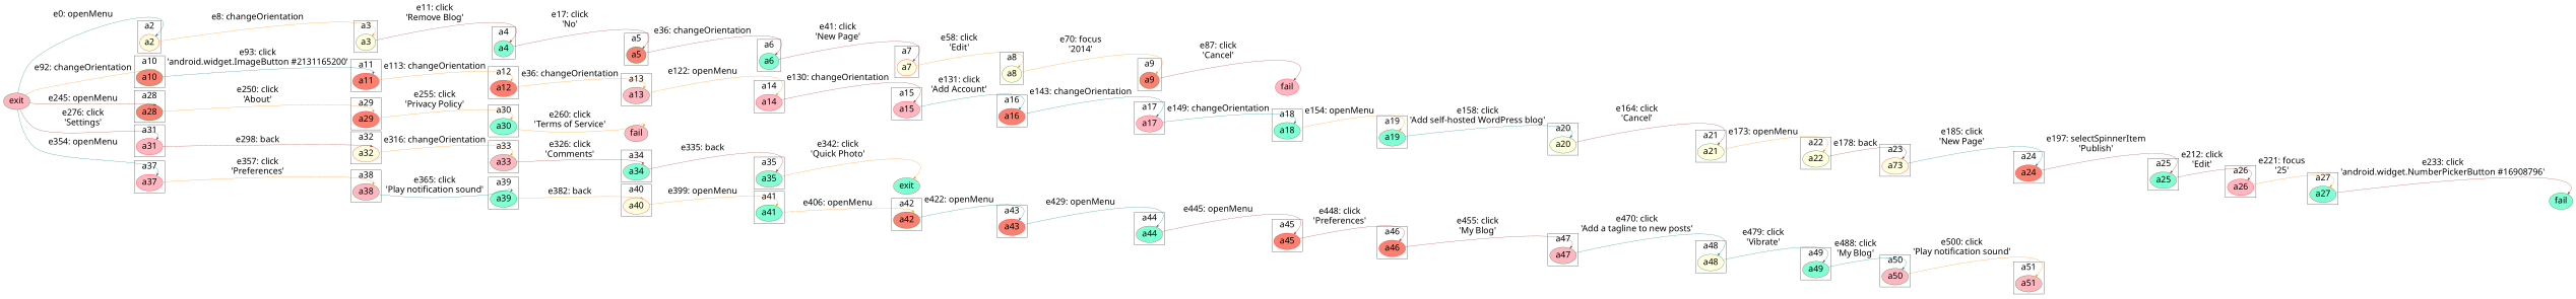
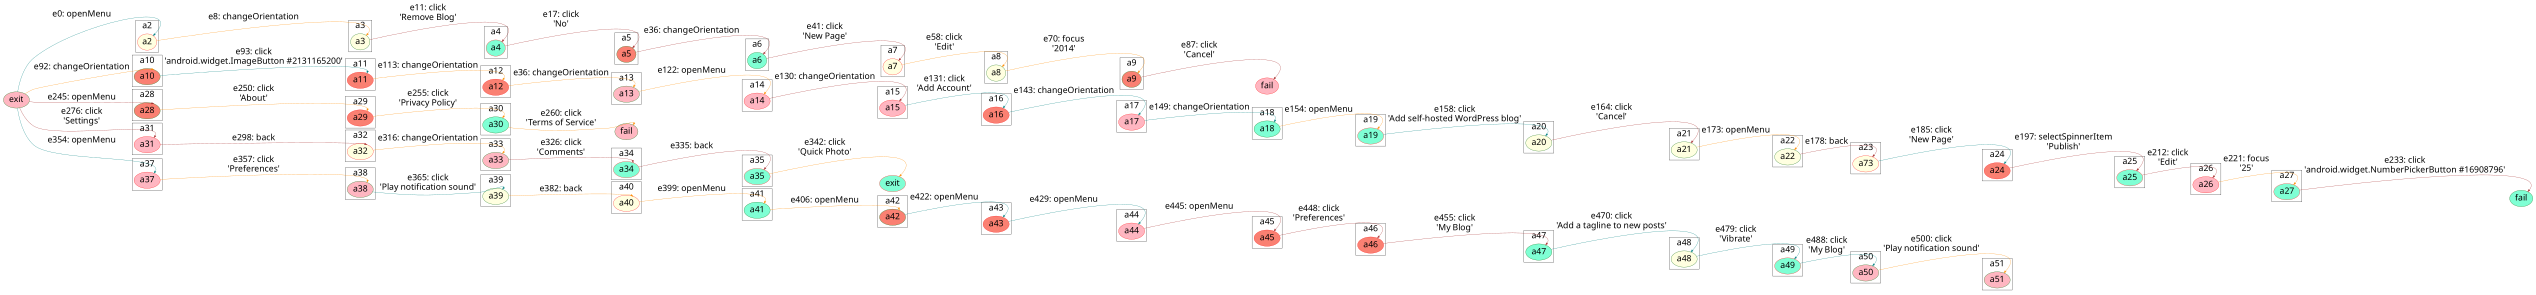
  digraph {
    fontname="Noto Sans"
    fontsize=36
    nodesep=1
    rankdir=LR
    node [color=red fillcolor=lightpink fontname="Noto Sans" fontsize=36 style=filled]
    edge [color=darkorange fontname="Noto Sans" fontsize=36 headport=ne]
    a2 [fillcolor=lightyellow]
    a3 [color=darkgreen fillcolor=lightyellow]
    a4 [fillcolor=aquamarine]
    a5 [color=darkgreen fillcolor=salmon]
    a6 [color=darkgreen fillcolor=aquamarine]
    a7 [fillcolor=lightyellow]
    a18 [color=darkgreen fillcolor=aquamarine]
    a8 [color=darkgreen fillcolor=lightyellow]
    a9 [color=darkgreen fillcolor=salmon]
    a10 [color=darkgreen fillcolor=salmon]
    a11 [fillcolor=salmon]
    a12 [fillcolor=salmon]
    a13 [color=darkgreen]
    a14
    a15
    a16 [fillcolor=salmon]
    a17
    a19 [fillcolor=aquamarine]
    a28 [color=darkgreen fillcolor=salmon]
    a20 [color=darkgreen fillcolor=lightyellow]
    a21 [color=darkgreen fillcolor=lightyellow]
    a22 [color=darkgreen fillcolor=lightyellow]
    n23 [fillcolor=lightyellow label=a73]
    a24 [fillcolor=salmon]
-   a39 [color=darkgreen fillcolor=aquamarine]
+   a39 [color=darkgreen fillcolor=lightyellow]
    a25 [fillcolor=aquamarine]
    a26
    a27 [fillcolor=aquamarine]
    a29 [fillcolor=salmon]
    a30 [color=darkgreen fillcolor=aquamarine]
    a31
    a32 [fillcolor=lightyellow]
    a33 [color=darkgreen]
    a34 [fillcolor=aquamarine]
    a35 [fillcolor=aquamarine]
    a37
    a38 [color=darkgreen]
    a48 [color=darkgreen fillcolor=lightyellow]
    a40 [fillcolor=lightyellow]
    a41 [color=darkgreen fillcolor=aquamarine]
    a42 [color=darkgreen fillcolor=salmon]
    a43 [fillcolor=salmon]
-   a44 [fillcolor=aquamarine]
+   a44
    a45 [fillcolor=salmon]
    a46 [fillcolor=salmon]
-   a47 [color=darkgreen]
+   a47 [color=darkgreen fillcolor=aquamarine]
    a49 [fillcolor=aquamarine]
    a50 [color=darkgreen]
    a51 [color=darkgreen]
    n50 [label=fail]
    n51 [color=darkgreen fillcolor=aquamarine label=fail]
    n52 [color=darkgreen label=fail]
    n53 [fillcolor=aquamarine label=exit]
    n54 [color=darkgreen label=exit]
    subgraph cluster_1 {
      label=a2
      a2
    }
    subgraph cluster_2 {
      label=a3
      a3
    }
    subgraph cluster_3 {
      label=a4
      a4
    }
    subgraph cluster_4 {
      label=a5
      a5
    }
    subgraph cluster_5 {
      label=a6
      a6
    }
    subgraph cluster_6 {
      label=a7
      a7
    }
    subgraph cluster_7 {
      label=a18
      a18
    }
    subgraph cluster_8 {
      label=a8
      a8
    }
    subgraph cluster_9 {
      label=a9
      a9
    }
    subgraph cluster_10 {
      label=a10
      a10
    }
    subgraph cluster_11 {
      label=a11
      a11
    }
    subgraph cluster_12 {
      label=a12
      a12
    }
    subgraph cluster_13 {
      label=a13
      a13
    }
    subgraph cluster_14 {
      label=a14
      a14
    }
    subgraph cluster_15 {
      label=a15
      a15
    }
    subgraph cluster_16 {
      label=a16
      a16
    }
    subgraph cluster_17 {
      label=a17
      a17
    }
    subgraph cluster_18 {
      label=a19
      a19
    }
    subgraph cluster_19 {
      label=a28
      a28
    }
    subgraph cluster_20 {
      label=a20
      a20
    }
    subgraph cluster_21 {
      label=a21
      a21
    }
    subgraph cluster_22 {
      label=a22
      a22
    }
    subgraph cluster_23 {
      label=a23
      n23
    }
    subgraph cluster_24 {
      label=a24
      a24
    }
    subgraph cluster_25 {
      label=a39
      a39
    }
    subgraph cluster_26 {
      label=a25
      a25
    }
    subgraph cluster_27 {
      label=a26
      a26
    }
    subgraph cluster_28 {
      label=a27
      a27
    }
    subgraph cluster_29 {
      label=a29
      a29
    }
    subgraph cluster_30 {
      label=a30
      a30
    }
    subgraph cluster_31 {
      label=a31
      a31
    }
    subgraph cluster_32 {
      label=a32
      a32
    }
    subgraph cluster_33 {
      label=a33
      a33
    }
    subgraph cluster_34 {
      label=a34
      a34
    }
    subgraph cluster_35 {
      label=a35
      a35
    }
    subgraph cluster_36 {
      label=a37
      a37
    }
    subgraph cluster_37 {
      label=a38
      a38
    }
    subgraph cluster_38 {
      label=a48
      a48
    }
    subgraph cluster_39 {
      label=a40
      a40
    }
    subgraph cluster_40 {
      label=a41
      a41
    }
    subgraph cluster_41 {
      label=a42
      a42
    }
    subgraph cluster_42 {
      label=a43
      a43
    }
    subgraph cluster_43 {
      label=a44
      a44
    }
    subgraph cluster_44 {
      label=a45
      a45
    }
    subgraph cluster_45 {
      label=a46
      a46
    }
    subgraph cluster_46 {
      label=a47
      a47
    }
    subgraph cluster_47 {
      label=a49
      a49
    }
    subgraph cluster_48 {
      label=a50
      a50
    }
    subgraph cluster_49 {
      label=a51
      a51
    }
    a2 -> a3 [label="e8: changeOrientation"]
    a3 -> a4 [color=brown label="e11: click\n'Remove Blog'"]
    a4 -> a5 [color=brown label="e17: click\n'No'"]
    a5 -> a6 [color=brown label="e36: changeOrientation"]
    a6 -> a7 [color=brown label="e41: click\n'New Page'"]
    a7 -> a8 [label="e58: click\n'Edit'"]
    a18 -> a19 [label="e154: openMenu"]
    a8 -> a9 [label="e70: focus\n'2014'"]
    a9 -> n50 [color=brown label="e87: click\n'Cancel'"]
    a10 -> a11 [color=teal label="e93: click\n'android.widget.ImageButton #2131165200'"]
    a11 -> a12 [label="e113: changeOrientation"]
    a12 -> a13 [label="e36: changeOrientation"]
    a13 -> a14 [label="e122: openMenu"]
    a14 -> a15 [color=brown label="e130: changeOrientation"]
    a15 -> a16 [color=teal label="e131: click\n'Add Account'"]
    a16 -> a17 [color=teal label="e143: changeOrientation"]
    a17 -> a18 [color=teal label="e149: changeOrientation"]
    a19 -> a20 [color=teal label="e158: click\n'Add self-hosted WordPress blog'"]
    a28 -> a29 [label="e250: click\n'About'"]
    a20 -> a21 [color=brown label="e164: click\n'Cancel'"]
    a21 -> a22 [label="e173: openMenu"]
    a22 -> n23 [color=brown label="e178: back"]
    n23 -> a24 [color=teal label="e185: click\n'New Page'"]
    a24 -> a25 [color=brown label="e197: selectSpinnerItem\n'Publish'"]
    a39 -> a40 [label="e382: back"]
    a25 -> a26 [color=brown label="e212: click\n'Edit'"]
    a26 -> a27 [label="e221: focus\n'25'"]
    a27 -> n51 [color=brown label="e233: click\n'android.widget.NumberPickerButton #16908796'"]
    a29 -> a30 [label="e255: click\n'Privacy Policy'"]
    a30 -> n52 [label="e260: click\n'Terms of Service'"]
    a31 -> a32 [color=brown label="e298: back"]
    a32 -> a33 [label="e316: changeOrientation"]
    a33 -> a34 [color=brown label="e326: click\n'Comments'"]
    a34 -> a35 [color=brown label="e335: back"]
    a35 -> n53 [label="e342: click\n'Quick Photo'"]
    a37 -> a38 [label="e357: click\n'Preferences'"]
    a38 -> a39 [color=teal label="e365: click\n'Play notification sound'"]
    a48 -> a49 [color=teal label="e479: click\n'Vibrate'"]
    a40 -> a41 [label="e399: openMenu"]
    a41 -> a42 [label="e406: openMenu"]
    a42 -> a43 [color=teal label="e422: openMenu"]
    a43 -> a44 [color=teal label="e429: openMenu"]
    a44 -> a45 [color=brown label="e445: openMenu"]
    a45 -> a46 [color=brown label="e448: click\n'Preferences'"]
    a46 -> a47 [color=brown label="e455: click\n'My Blog'"]
    a47 -> a48 [color=teal label="e470: click\n'Add a tagline to new posts'"]
    a49 -> a50 [color=teal label="e488: click\n'My Blog'"]
    a50 -> a51 [label="e500: click\n'Play notification sound'"]
    n54 -> a2 [color=teal label="e0: openMenu"]
    n54 -> a10 [label="e92: changeOrientation"]
    n54 -> a28 [color=brown label="e245: openMenu"]
    n54 -> a31 [color=brown label="e276: click\n'Settings'"]
    n54 -> a37 [color=teal label="e354: openMenu"]
  }
